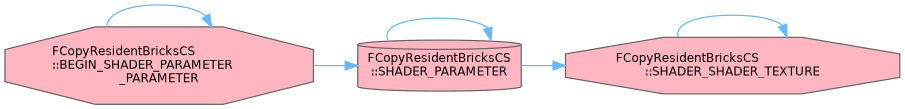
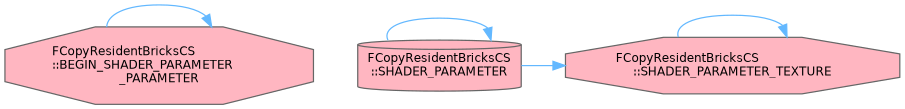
  digraph {
    rankdir=RL
    node [color=grey40 fillcolor=lightpink fontname=Helvetica fontsize=10 shape=octagon style=filled]
    edge [color=steelblue1 dir=back fontname=Helvetica fontsize=10 labelfontname=Helvetica labelfontsize=10 style=solid]
-   n1 [color=gray40 fontcolor=black height=0.2 label="FCopyResidentBricksCS\l::SHADER_SHADER_TEXTURE" width=0.4]
+   n1 [color=gray40 fontcolor=black height=0.2 label="FCopyResidentBricksCS\l::SHADER_PARAMETER_TEXTURE" width=0.4]
    n2 [height=0.2 label="FCopyResidentBricksCS\l::SHADER_PARAMETER" shape=cylinder width=0.4]
    n3 [height=0.2 label="FCopyResidentBricksCS\l::BEGIN_SHADER_PARAMETER\l_PARAMETER" width=0.4]
    n1 -> n1
    n1 -> n2
    n2 -> n2
-   n2 -> n3
    n3 -> n3
  }
